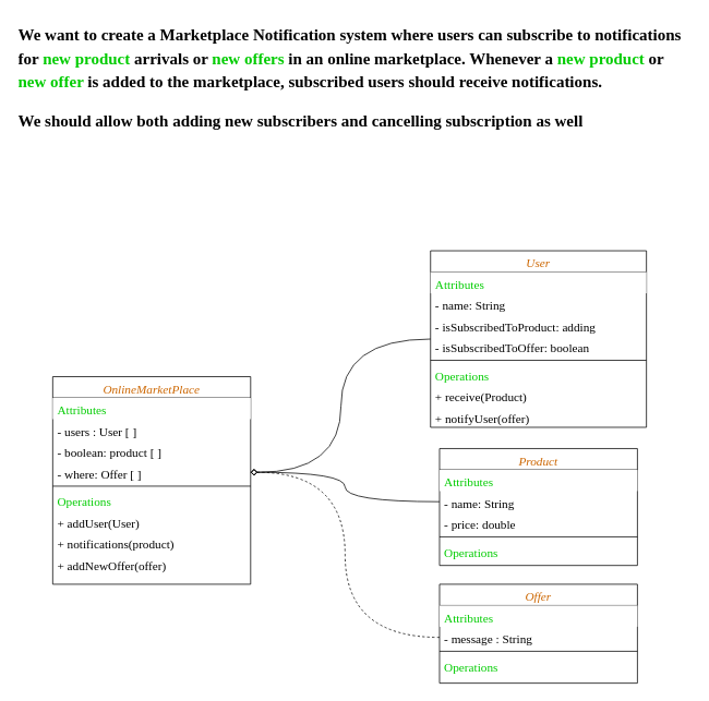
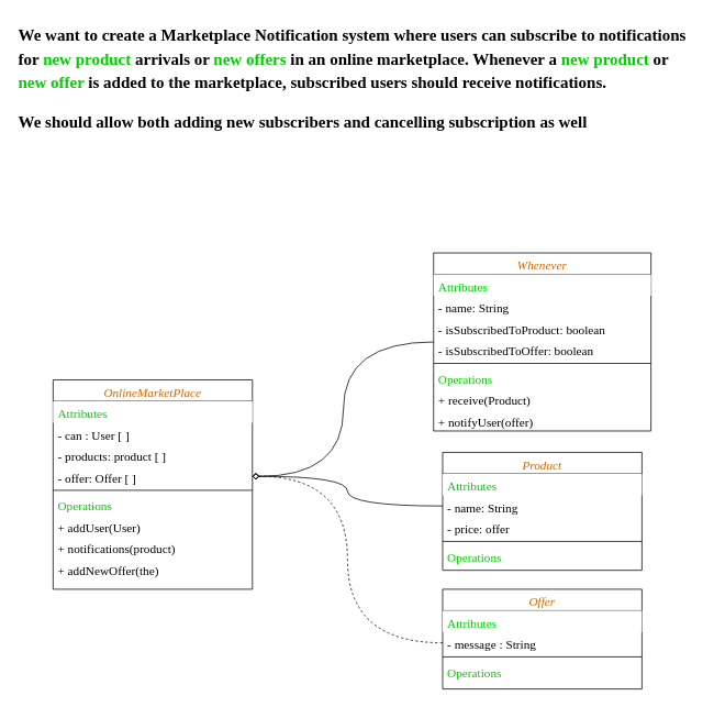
  <mxCell id="0" />
  <mxCell id="1" parent="0" />
  <mxCell id="2" value="OnlineMarketPlace" style="swimlane;fontStyle=2;align=center;verticalAlign=top;childLayout=stackLayout;horizontal=1;startSize=26;horizontalStack=0;resizeParent=1;resizeLast=0;collapsible=1;marginBottom=0;rounded=0;shadow=0;strokeWidth=1;fontSize=15;fontFamily=Comic Sans MS;fontColor=#CC6600;" parent="1" vertex="1"><mxGeometry x="64" y="460" width="242" height="254" as="geometry"><mxRectangle x="187" y="76" width="160" height="26" as="alternateBounds" /></mxGeometry></mxCell>
  <mxCell id="3" value="Attributes" style="text;align=left;verticalAlign=top;spacingLeft=4;spacingRight=4;overflow=hidden;rotatable=0;points=[[0,0.5],[1,0.5]];portConstraint=eastwest;rounded=0;fontSize=15;fontFamily=Comic Sans MS;fillColor=default;fontColor=#00CC00;" parent="2" vertex="1"><mxGeometry y="26" width="242" height="26" as="geometry" /></mxCell>
- <mxCell id="4" value="- users : User [ ]" style="text;align=left;verticalAlign=top;spacingLeft=4;spacingRight=4;overflow=hidden;rotatable=0;points=[[0,0.5],[1,0.5]];portConstraint=eastwest;rounded=0;fontSize=15;fontFamily=Comic Sans MS;" parent="2" vertex="1"><mxGeometry y="52" width="242" height="26" as="geometry" /></mxCell>
- <mxCell id="5" value="- boolean: product [ ]" style="text;align=left;verticalAlign=top;spacingLeft=4;spacingRight=4;overflow=hidden;rotatable=0;points=[[0,0.5],[1,0.5]];portConstraint=eastwest;rounded=0;shadow=0;html=0;fontSize=15;fontFamily=Comic Sans MS;" parent="2" vertex="1"><mxGeometry y="78" width="242" height="26" as="geometry" /></mxCell>
- <mxCell id="6" value="- where: Offer [ ]" style="text;align=left;verticalAlign=top;spacingLeft=4;spacingRight=4;overflow=hidden;rotatable=0;points=[[0,0.5],[1,0.5]];portConstraint=eastwest;rounded=0;shadow=0;html=0;fontSize=15;fontFamily=Comic Sans MS;" parent="2" vertex="1"><mxGeometry y="104" width="242" height="26" as="geometry" /></mxCell>
+ <mxCell id="4" value="- can : User [ ]" style="text;align=left;verticalAlign=top;spacingLeft=4;spacingRight=4;overflow=hidden;rotatable=0;points=[[0,0.5],[1,0.5]];portConstraint=eastwest;rounded=0;fontSize=15;fontFamily=Comic Sans MS;" parent="2" vertex="1"><mxGeometry y="52" width="242" height="26" as="geometry" /></mxCell>
+ <mxCell id="5" value="- products: product [ ]" style="text;align=left;verticalAlign=top;spacingLeft=4;spacingRight=4;overflow=hidden;rotatable=0;points=[[0,0.5],[1,0.5]];portConstraint=eastwest;rounded=0;shadow=0;html=0;fontSize=15;fontFamily=Comic Sans MS;" parent="2" vertex="1"><mxGeometry y="78" width="242" height="26" as="geometry" /></mxCell>
+ <mxCell id="6" value="- offer: Offer [ ]" style="text;align=left;verticalAlign=top;spacingLeft=4;spacingRight=4;overflow=hidden;rotatable=0;points=[[0,0.5],[1,0.5]];portConstraint=eastwest;rounded=0;shadow=0;html=0;fontSize=15;fontFamily=Comic Sans MS;" parent="2" vertex="1"><mxGeometry y="104" width="242" height="26" as="geometry" /></mxCell>
  <mxCell id="7" value="" style="line;html=1;strokeWidth=1;align=left;verticalAlign=middle;spacingTop=-1;spacingLeft=3;spacingRight=3;rotatable=0;labelPosition=right;points=[];portConstraint=eastwest;rounded=0;fontSize=15;fontFamily=Comic Sans MS;" parent="2" vertex="1"><mxGeometry y="130" width="242" height="8" as="geometry" /></mxCell>
  <mxCell id="8" value="Operations&#10;" style="text;align=left;verticalAlign=top;spacingLeft=4;spacingRight=4;overflow=hidden;rotatable=0;points=[[0,0.5],[1,0.5]];portConstraint=eastwest;rounded=0;fontSize=15;fontFamily=Comic Sans MS;fontColor=#00CC00;" parent="2" vertex="1"><mxGeometry y="138" width="242" height="26" as="geometry" /></mxCell>
  <mxCell id="9" value="+ addUser(User)&#10;" style="text;align=left;verticalAlign=top;spacingLeft=4;spacingRight=4;overflow=hidden;rotatable=0;points=[[0,0.5],[1,0.5]];portConstraint=eastwest;rounded=0;fontSize=15;fontFamily=Comic Sans MS;" parent="2" vertex="1"><mxGeometry y="164" width="242" height="26" as="geometry" /></mxCell>
  <mxCell id="10" value="+ notifications(product)&#10;" style="text;align=left;verticalAlign=top;spacingLeft=4;spacingRight=4;overflow=hidden;rotatable=0;points=[[0,0.5],[1,0.5]];portConstraint=eastwest;rounded=0;fontSize=15;fontFamily=Comic Sans MS;" parent="2" vertex="1"><mxGeometry y="190" width="242" height="26" as="geometry" /></mxCell>
- <mxCell id="11" value="+ addNewOffer(offer)" style="text;align=left;verticalAlign=top;spacingLeft=4;spacingRight=4;overflow=hidden;rotatable=0;points=[[0,0.5],[1,0.5]];portConstraint=eastwest;rounded=0;fontSize=15;fontFamily=Comic Sans MS;" parent="2" vertex="1"><mxGeometry y="216" width="242" height="26" as="geometry" /></mxCell>
- <mxCell id="12" value="User" style="swimlane;fontStyle=2;align=center;verticalAlign=top;childLayout=stackLayout;horizontal=1;startSize=26;horizontalStack=0;resizeParent=1;resizeLast=0;collapsible=1;marginBottom=0;rounded=0;shadow=0;strokeWidth=1;fontSize=15;fontFamily=Comic Sans MS;fontColor=#CC6600;" parent="1" vertex="1"><mxGeometry x="526" y="306" width="264" height="216" as="geometry"><mxRectangle x="187" y="76" width="160" height="26" as="alternateBounds" /></mxGeometry></mxCell>
+ <mxCell id="11" value="+ addNewOffer(the)" style="text;align=left;verticalAlign=top;spacingLeft=4;spacingRight=4;overflow=hidden;rotatable=0;points=[[0,0.5],[1,0.5]];portConstraint=eastwest;rounded=0;fontSize=15;fontFamily=Comic Sans MS;" parent="2" vertex="1"><mxGeometry y="216" width="242" height="26" as="geometry" /></mxCell>
+ <mxCell id="12" value="Whenever" style="swimlane;fontStyle=2;align=center;verticalAlign=top;childLayout=stackLayout;horizontal=1;startSize=26;horizontalStack=0;resizeParent=1;resizeLast=0;collapsible=1;marginBottom=0;rounded=0;shadow=0;strokeWidth=1;fontSize=15;fontFamily=Comic Sans MS;fontColor=#CC6600;" parent="1" vertex="1"><mxGeometry x="526" y="306" width="264" height="216" as="geometry"><mxRectangle x="187" y="76" width="160" height="26" as="alternateBounds" /></mxGeometry></mxCell>
  <mxCell id="13" value="Attributes" style="text;align=left;verticalAlign=top;spacingLeft=4;spacingRight=4;overflow=hidden;rotatable=0;points=[[0,0.5],[1,0.5]];portConstraint=eastwest;rounded=0;fontSize=15;fontFamily=Comic Sans MS;fillColor=default;fontColor=#00CC00;" parent="12" vertex="1"><mxGeometry y="26" width="264" height="26" as="geometry" /></mxCell>
  <mxCell id="14" value="- name: String" style="text;align=left;verticalAlign=top;spacingLeft=4;spacingRight=4;overflow=hidden;rotatable=0;points=[[0,0.5],[1,0.5]];portConstraint=eastwest;rounded=0;fontSize=15;fontFamily=Comic Sans MS;" parent="12" vertex="1"><mxGeometry y="52" width="264" height="26" as="geometry" /></mxCell>
- <mxCell id="15" value="- isSubscribedToProduct: adding" style="text;align=left;verticalAlign=top;spacingLeft=4;spacingRight=4;overflow=hidden;rotatable=0;points=[[0,0.5],[1,0.5]];portConstraint=eastwest;rounded=0;fontSize=15;fontFamily=Comic Sans MS;" parent="12" vertex="1"><mxGeometry y="78" width="264" height="26" as="geometry" /></mxCell>
+ <mxCell id="15" value="- isSubscribedToProduct: boolean" style="text;align=left;verticalAlign=top;spacingLeft=4;spacingRight=4;overflow=hidden;rotatable=0;points=[[0,0.5],[1,0.5]];portConstraint=eastwest;rounded=0;fontSize=15;fontFamily=Comic Sans MS;" parent="12" vertex="1"><mxGeometry y="78" width="264" height="26" as="geometry" /></mxCell>
  <mxCell id="16" value="- isSubscribedToOffer: boolean" style="text;align=left;verticalAlign=top;spacingLeft=4;spacingRight=4;overflow=hidden;rotatable=0;points=[[0,0.5],[1,0.5]];portConstraint=eastwest;rounded=0;fontSize=15;fontFamily=Comic Sans MS;" parent="12" vertex="1"><mxGeometry y="104" width="264" height="26" as="geometry" /></mxCell>
  <mxCell id="17" value="" style="line;html=1;strokeWidth=1;align=left;verticalAlign=middle;spacingTop=-1;spacingLeft=3;spacingRight=3;rotatable=0;labelPosition=right;points=[];portConstraint=eastwest;rounded=0;fontSize=15;fontFamily=Comic Sans MS;" parent="12" vertex="1"><mxGeometry y="130" width="264" height="8" as="geometry" /></mxCell>
  <mxCell id="18" value="Operations&#10;" style="text;align=left;verticalAlign=top;spacingLeft=4;spacingRight=4;overflow=hidden;rotatable=0;points=[[0,0.5],[1,0.5]];portConstraint=eastwest;rounded=0;fontSize=15;fontFamily=Comic Sans MS;fontColor=#00CC00;" parent="12" vertex="1"><mxGeometry y="138" width="264" height="26" as="geometry" /></mxCell>
  <mxCell id="19" value="+ receive(Product)" style="text;align=left;verticalAlign=top;spacingLeft=4;spacingRight=4;overflow=hidden;rotatable=0;points=[[0,0.5],[1,0.5]];portConstraint=eastwest;rounded=0;fontSize=15;fontFamily=Comic Sans MS;" parent="12" vertex="1"><mxGeometry y="164" width="264" height="26" as="geometry" /></mxCell>
  <mxCell id="20" value="+ notifyUser(offer)" style="text;align=left;verticalAlign=top;spacingLeft=4;spacingRight=4;overflow=hidden;rotatable=0;points=[[0,0.5],[1,0.5]];portConstraint=eastwest;rounded=0;fontSize=15;fontFamily=Comic Sans MS;" parent="12" vertex="1"><mxGeometry y="190" width="264" height="26" as="geometry" /></mxCell>
  <mxCell id="21" value="Product" style="swimlane;fontStyle=2;align=center;verticalAlign=top;childLayout=stackLayout;horizontal=1;startSize=26;horizontalStack=0;resizeParent=1;resizeLast=0;collapsible=1;marginBottom=0;rounded=0;shadow=0;strokeWidth=1;fontSize=15;fontFamily=Comic Sans MS;fontColor=#CC6600;" parent="1" vertex="1"><mxGeometry x="537" y="548" width="242" height="143" as="geometry"><mxRectangle x="187" y="76" width="160" height="26" as="alternateBounds" /></mxGeometry></mxCell>
  <mxCell id="22" value="Attributes" style="text;align=left;verticalAlign=top;spacingLeft=4;spacingRight=4;overflow=hidden;rotatable=0;points=[[0,0.5],[1,0.5]];portConstraint=eastwest;rounded=0;fontSize=15;fontFamily=Comic Sans MS;fillColor=default;fontColor=#00CC00;" parent="21" vertex="1"><mxGeometry y="26" width="242" height="26" as="geometry" /></mxCell>
  <mxCell id="23" value="- name: String" style="text;align=left;verticalAlign=top;spacingLeft=4;spacingRight=4;overflow=hidden;rotatable=0;points=[[0,0.5],[1,0.5]];portConstraint=eastwest;rounded=0;fontSize=15;fontFamily=Comic Sans MS;" parent="21" vertex="1"><mxGeometry y="52" width="242" height="26" as="geometry" /></mxCell>
- <mxCell id="24" value="- price: double" style="text;align=left;verticalAlign=top;spacingLeft=4;spacingRight=4;overflow=hidden;rotatable=0;points=[[0,0.5],[1,0.5]];portConstraint=eastwest;rounded=0;fontSize=15;fontFamily=Comic Sans MS;" parent="21" vertex="1"><mxGeometry y="78" width="242" height="26" as="geometry" /></mxCell>
+ <mxCell id="24" value="- price: offer" style="text;align=left;verticalAlign=top;spacingLeft=4;spacingRight=4;overflow=hidden;rotatable=0;points=[[0,0.5],[1,0.5]];portConstraint=eastwest;rounded=0;fontSize=15;fontFamily=Comic Sans MS;" parent="21" vertex="1"><mxGeometry y="78" width="242" height="26" as="geometry" /></mxCell>
  <mxCell id="25" value="" style="line;html=1;strokeWidth=1;align=left;verticalAlign=middle;spacingTop=-1;spacingLeft=3;spacingRight=3;rotatable=0;labelPosition=right;points=[];portConstraint=eastwest;rounded=0;fontSize=15;fontFamily=Comic Sans MS;" parent="21" vertex="1"><mxGeometry y="104" width="242" height="8" as="geometry" /></mxCell>
  <mxCell id="26" value="Operations&#10;" style="text;align=left;verticalAlign=top;spacingLeft=4;spacingRight=4;overflow=hidden;rotatable=0;points=[[0,0.5],[1,0.5]];portConstraint=eastwest;rounded=0;fontSize=15;fontFamily=Comic Sans MS;fontColor=#00CC00;" parent="21" vertex="1"><mxGeometry y="112" width="242" height="26" as="geometry" /></mxCell>
  <mxCell id="27" value="Offer" style="swimlane;fontStyle=2;align=center;verticalAlign=top;childLayout=stackLayout;horizontal=1;startSize=26;horizontalStack=0;resizeParent=1;resizeLast=0;collapsible=1;marginBottom=0;rounded=0;shadow=0;strokeWidth=1;fontSize=15;fontFamily=Comic Sans MS;fontColor=#CC6600;" parent="1" vertex="1"><mxGeometry x="537" y="714" width="242" height="121" as="geometry"><mxRectangle x="187" y="76" width="160" height="26" as="alternateBounds" /></mxGeometry></mxCell>
  <mxCell id="28" value="Attributes" style="text;align=left;verticalAlign=top;spacingLeft=4;spacingRight=4;overflow=hidden;rotatable=0;points=[[0,0.5],[1,0.5]];portConstraint=eastwest;rounded=0;fontSize=15;fontFamily=Comic Sans MS;fillColor=default;fontColor=#00CC00;" parent="27" vertex="1"><mxGeometry y="26" width="242" height="26" as="geometry" /></mxCell>
  <mxCell id="29" value="- message : String" style="text;align=left;verticalAlign=top;spacingLeft=4;spacingRight=4;overflow=hidden;rotatable=0;points=[[0,0.5],[1,0.5]];portConstraint=eastwest;rounded=0;fontSize=15;fontFamily=Comic Sans MS;" parent="27" vertex="1"><mxGeometry y="52" width="242" height="26" as="geometry" /></mxCell>
  <mxCell id="30" value="" style="line;html=1;strokeWidth=1;align=left;verticalAlign=middle;spacingTop=-1;spacingLeft=3;spacingRight=3;rotatable=0;labelPosition=right;points=[];portConstraint=eastwest;rounded=0;fontSize=15;fontFamily=Comic Sans MS;" parent="27" vertex="1"><mxGeometry y="78" width="242" height="8" as="geometry" /></mxCell>
  <mxCell id="31" value="Operations&#10;" style="text;align=left;verticalAlign=top;spacingLeft=4;spacingRight=4;overflow=hidden;rotatable=0;points=[[0,0.5],[1,0.5]];portConstraint=eastwest;rounded=0;fontSize=15;fontFamily=Comic Sans MS;fontColor=#00CC00;" parent="27" vertex="1"><mxGeometry y="86" width="242" height="26" as="geometry" /></mxCell>
  <mxCell id="32" style="rounded=0;orthogonalLoop=1;jettySize=auto;html=1;entryX=0;entryY=0.5;entryDx=0;entryDy=0;elbow=vertical;exitX=1;exitY=0.5;exitDx=0;exitDy=0;startArrow=diamond;startFill=0;endArrow=none;edgeStyle=orthogonalEdgeStyle;curved=1;" parent="1" source="6" target="23" edge="1"><mxGeometry relative="1" as="geometry" /></mxCell>
  <mxCell id="33" style="edgeStyle=orthogonalEdgeStyle;rounded=0;orthogonalLoop=1;jettySize=auto;html=1;entryX=0;entryY=0.5;entryDx=0;entryDy=0;startArrow=diamond;startFill=0;endArrow=none;curved=1;dashed=1;" parent="1" source="6" target="29" edge="1"><mxGeometry relative="1" as="geometry" /></mxCell>
  <mxCell id="34" style="edgeStyle=orthogonalEdgeStyle;rounded=0;orthogonalLoop=1;jettySize=auto;html=1;entryX=0;entryY=0.5;entryDx=0;entryDy=0;startArrow=diamond;startFill=0;endArrow=none;curved=1;" parent="1" target="12" edge="1"><mxGeometry relative="1" as="geometry"><mxPoint x="306" y="577" as="sourcePoint" /></mxGeometry></mxCell>
  <mxCell id="35" value="&lt;h1 style=&quot;margin-top: 0px;&quot;&gt;&lt;font style=&quot;font-size: 20px;&quot; face=&quot;Comic Sans MS&quot;&gt;&lt;span style=&quot;&quot; class=&quot;fontstyle0&quot;&gt;We want to create a Marketplace Notification system where &lt;/span&gt;&lt;span style=&quot;&quot; class=&quot;fontstyle2&quot;&gt;users can subscribe to notifications for &lt;font style=&quot;color: rgb(0, 204, 0);&quot;&gt;new product&lt;/font&gt; arrivals or &lt;font style=&quot;color: rgb(0, 204, 0);&quot;&gt;new offers&lt;/font&gt; &lt;/span&gt;&lt;span style=&quot;&quot; class=&quot;fontstyle0&quot;&gt;in an online marketplace. Whenever a &lt;font style=&quot;color: rgb(0, 204, 0);&quot;&gt;new product&lt;/font&gt; or &lt;font style=&quot;color: rgb(0, 204, 0);&quot;&gt;new offer&lt;/font&gt; is added to the marketplace, subscribed users should receive notifications.&lt;p&gt;&lt;/p&gt;We should allow both &lt;/span&gt;&lt;span style=&quot;&quot; class=&quot;fontstyle2&quot;&gt;adding new subscribers and cancelling subscription as well&lt;/span&gt; &lt;br&gt;&lt;/font&gt;&lt;br style=&quot;font-variant-numeric: normal; font-variant-east-asian: normal; font-variant-alternates: normal; font-variant-position: normal; font-variant-emoji: normal; font-weight: normal; line-height: normal; text-align: -webkit-auto; text-size-adjust: auto;&quot;&gt;&lt;/h1&gt;" style="text;html=1;whiteSpace=wrap;overflow=hidden;rounded=0;fillColor=none;" parent="1" vertex="1"><mxGeometry x="20" y="20" width="825" height="198" as="geometry" /></mxCell>
